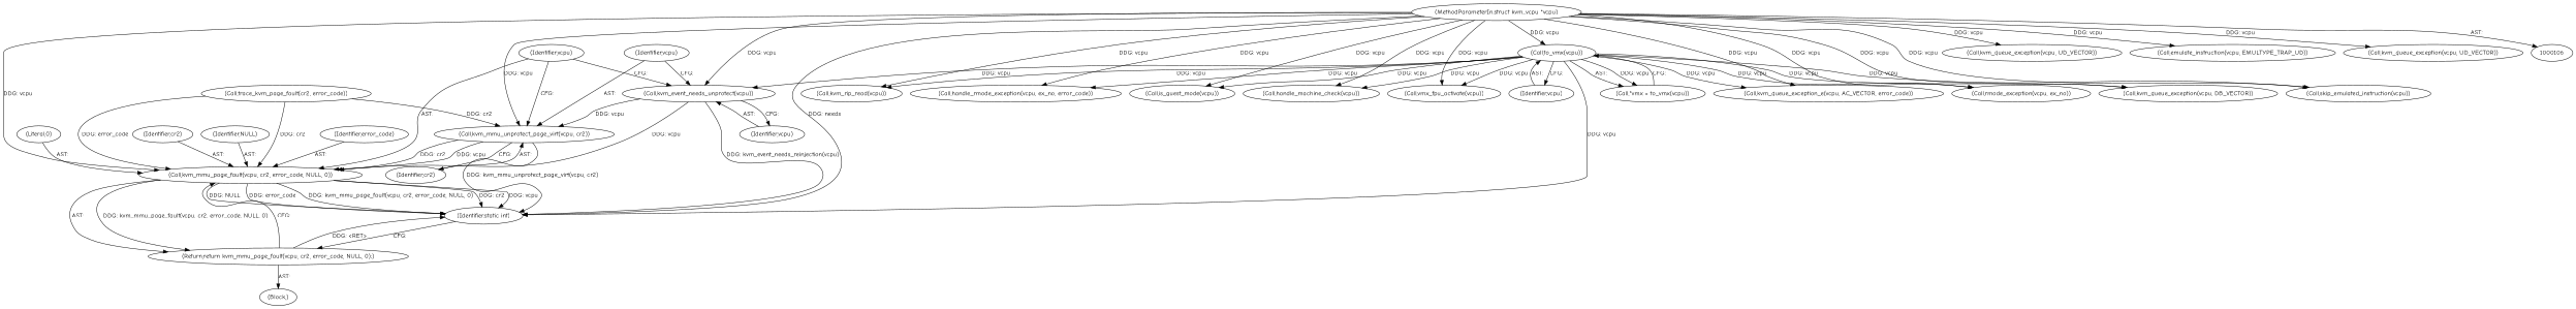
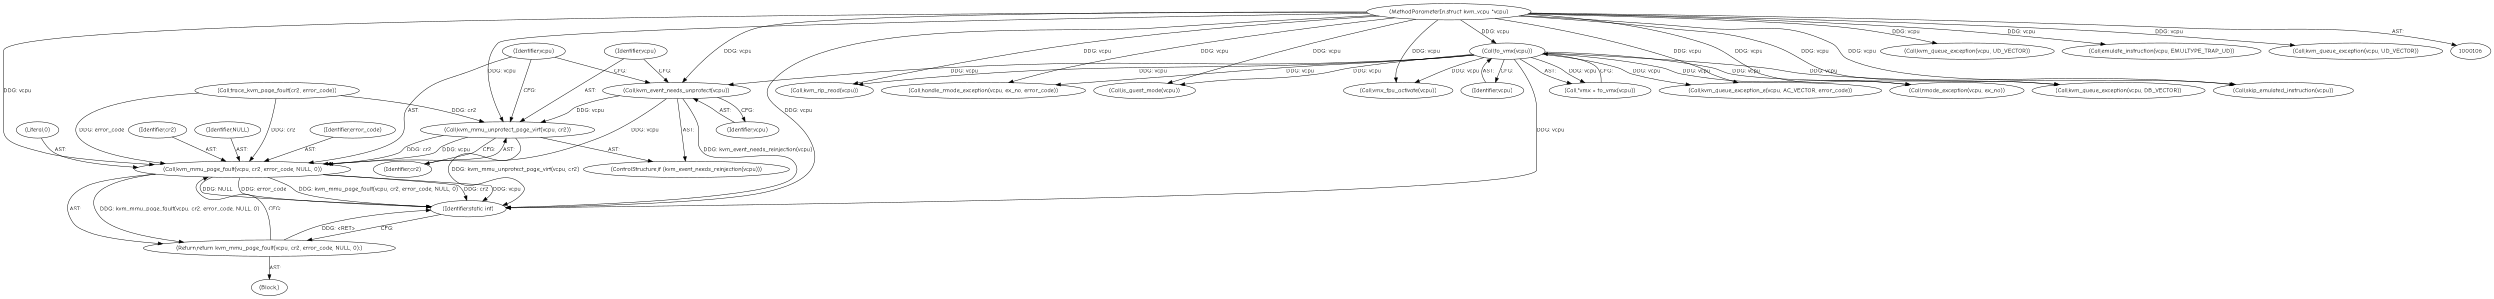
  digraph {
    fontname="Comic Neue"
    node [fontname="Comic Neue"]
    edge [fontname="Comic Neue"]
    n1 [label="(Call,kvm_event_needs_unprotect(vcpu))"]
    n2 [label="(Call,kvm_mmu_unprotect_page_virt(vcpu, cr2))"]
    n3 [label="(Call,kvm_mmu_page_fault(vcpu, cr2, error_code, NULL, 0))"]
+   n4 [label="(ControlStructure,if (kvm_event_needs_reinjection(vcpu)))"]
    n5 [label="(Identifier,vcpu)"]
    n6 [label="(Identifier,static int)"]
    n7 [label="(Identifier,cr2)"]
    n8 [label="(Return,return kvm_mmu_page_fault(vcpu, cr2, error_code, NULL, 0);)"]
    n9 [label="(Call,to_vmx(vcpu))"]
    n10 [label="(Call,handle_rmode_exception(vcpu, ex_no, error_code))"]
    n11 [label="(Call,is_guest_mode(vcpu))"]
    n12 [label="(Call,*vmx = to_vmx(vcpu))"]
    n13 [label="(Identifier,vcpu)"]
-   n14 [label="(Call,handle_machine_check(vcpu))"]
    n15 [label="(Call,vmx_fpu_activate(vcpu))"]
    n16 [label="(Call,kvm_rip_read(vcpu))"]
    n17 [label="(Call,kvm_queue_exception_e(vcpu, AC_VECTOR, error_code))"]
    n18 [label="(Call,rmode_exception(vcpu, ex_no))"]
    n19 [label="(Call,kvm_queue_exception(vcpu, DB_VECTOR))"]
    n20 [label="(Call,skip_emulated_instruction(vcpu))"]
    n21 [label="(MethodParameterIn,struct kvm_vcpu *vcpu)"]
    n22 [label="(Call,kvm_queue_exception(vcpu, UD_VECTOR))"]
    n23 [label="(Call,emulate_instruction(vcpu, EMULTYPE_TRAP_UD))"]
    n24 [label="(Call,kvm_queue_exception(vcpu, UD_VECTOR))"]
    1000106
    n26 [label="(Block,)"]
    n27 [label="(Literal,0)"]
    n28 [label="(Identifier,cr2)"]
    n29 [label="(Identifier,error_code)"]
    n30 [label="(Identifier,vcpu)"]
    n31 [label="(Identifier,NULL)"]
    n32 [label="(Identifier,vcpu)"]
    n33 [label="(Call,trace_kvm_page_fault(cr2, error_code))"]
    n1 -> n2 [label="DDG: vcpu"]
    n1 -> n3 [label="DDG: vcpu"]
+   n1 -> n4 [label="AST: "]
    n1 -> n5 [label="CFG: "]
    n1 -> n6 [label="DDG: kvm_event_needs_reinjection(vcpu)"]
    n2 -> n3 [label="DDG: vcpu"]
    n2 -> n3 [label="DDG: cr2"]
+   n2 -> n4 [label="AST: "]
    n2 -> n6 [label="DDG: kvm_mmu_unprotect_page_virt(vcpu, cr2)"]
    n2 -> n7 [label="CFG: "]
    n3 -> n6 [label="DDG: kvm_mmu_page_fault(vcpu, cr2, error_code, NULL, 0)"]
    n3 -> n6 [label="DDG: cr2"]
    n3 -> n6 [label="DDG: vcpu"]
    n3 -> n6 [label="DDG: NULL"]
    n3 -> n6 [label="DDG: error_code"]
    n3 -> n8 [label="AST: "]
    n3 -> n8 [label="DDG: kvm_mmu_page_fault(vcpu, cr2, error_code, NULL, 0)"]
    n5 -> n1 [label="AST: "]
    n6 -> n8 [label="CFG: "]
    n7 -> n2 [label="AST: "]
    n8 -> n3 [label="CFG: "]
    n8 -> n6 [label="DDG: <RET>"]
    n8 -> n26 [label="AST: "]
    n9 -> n1 [label="DDG: vcpu"]
    n9 -> n6 [label="DDG: vcpu"]
    n9 -> n10 [label="DDG: vcpu"]
    n9 -> n11 [label="DDG: vcpu"]
    n9 -> n12 [label="AST: "]
    n9 -> n12 [label="DDG: vcpu"]
    n9 -> n13 [label="CFG: "]
-   n9 -> n14 [label="DDG: vcpu"]
    n9 -> n15 [label="DDG: vcpu"]
    n9 -> n16 [label="DDG: vcpu"]
    n9 -> n17 [label="DDG: vcpu"]
    n9 -> n18 [label="DDG: vcpu"]
    n9 -> n19 [label="DDG: vcpu"]
    n9 -> n20 [label="DDG: vcpu"]
    n12 -> n9 [label="CFG: "]
    n13 -> n9 [label="AST: "]
    n21 -> n1 [label="DDG: vcpu"]
    n21 -> n2 [label="DDG: vcpu"]
    n21 -> n3 [label="DDG: vcpu"]
-   n21 -> n6 [label="DDG: needs"]
+   n21 -> n6 [label="DDG: vcpu"]
    n21 -> n9 [label="DDG: vcpu"]
    n21 -> n10 [label="DDG: vcpu"]
    n21 -> n11 [label="DDG: vcpu"]
-   n21 -> n14 [label="DDG: vcpu"]
    n21 -> n15 [label="DDG: vcpu"]
    n21 -> n16 [label="DDG: vcpu"]
    n21 -> n17 [label="DDG: vcpu"]
    n21 -> n18 [label="DDG: vcpu"]
    n21 -> n19 [label="DDG: vcpu"]
    n21 -> n20 [label="DDG: vcpu"]
    n21 -> n22 [label="DDG: vcpu"]
    n21 -> n23 [label="DDG: vcpu"]
    n21 -> n24 [label="DDG: vcpu"]
    n21 -> 1000106 [label="AST: "]
    n27 -> n3 [label="AST: "]
    n28 -> n3 [label="AST: "]
    n29 -> n3 [label="AST: "]
    n30 -> n1 [label="CFG: "]
    n30 -> n2 [label="AST: "]
    n31 -> n3 [label="AST: "]
    n32 -> n1 [label="CFG: "]
    n32 -> n2 [label="CFG: "]
    n32 -> n3 [label="AST: "]
    n33 -> n2 [label="DDG: cr2"]
    n33 -> n3 [label="DDG: cr2"]
    n33 -> n3 [label="DDG: error_code"]
  }
